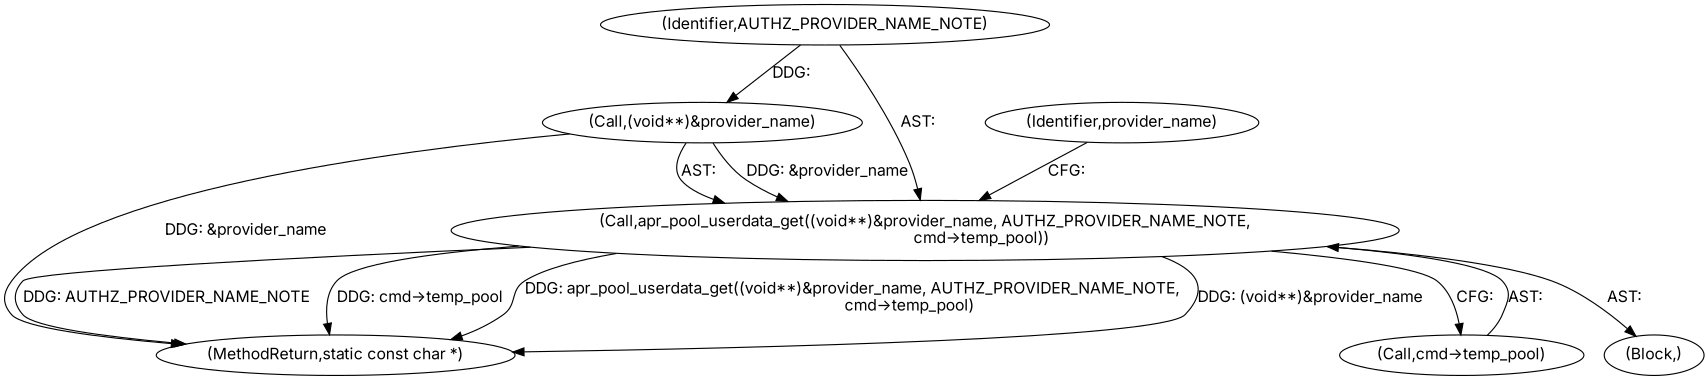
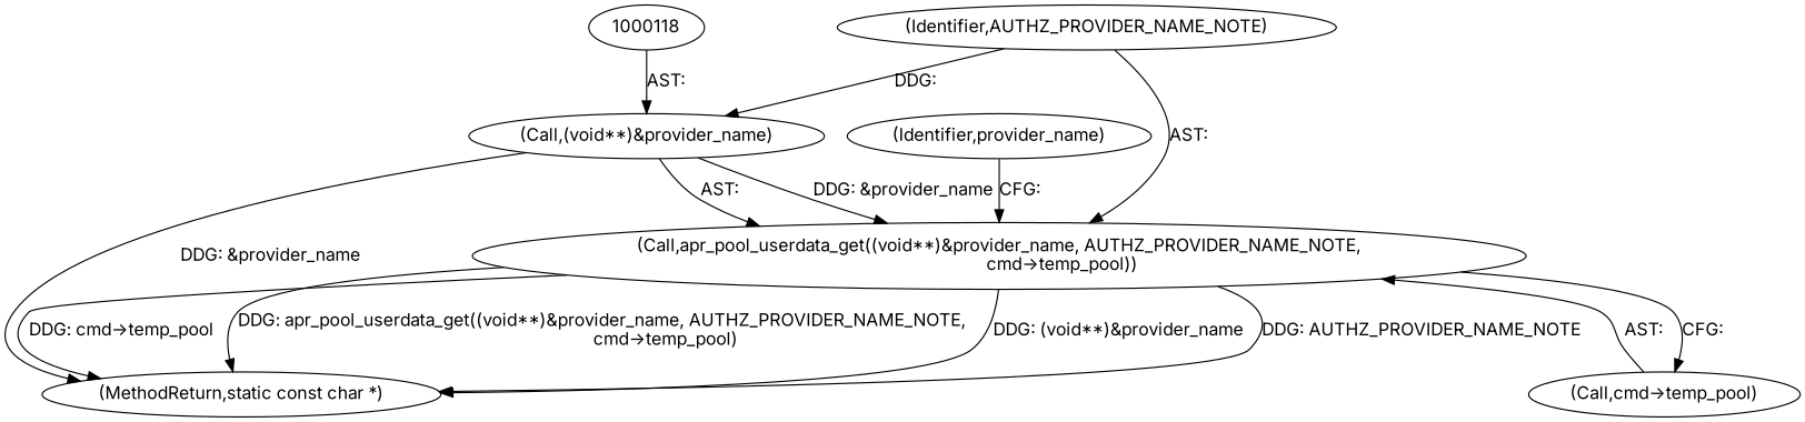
  digraph {
    fontname=Inter
    node [fontname=Inter]
    edge [fontname=Inter]
    n1 [label="(Call,(void**)&provider_name)"]
    n2 [label="(Call,apr_pool_userdata_get((void**)&provider_name, AUTHZ_PROVIDER_NAME_NOTE,\n                           cmd->temp_pool))"]
    n3 [label="(MethodReturn,static const char *)"]
    n4 [label="(Call,cmd->temp_pool)"]
-   n5 [label="(Block,)"]
    n6 [label="(Identifier,AUTHZ_PROVIDER_NAME_NOTE)"]
    n7 [label="(Identifier,provider_name)"]
+   1000118
    n1 -> n2 [label="AST: "]
    n1 -> n2 [label="DDG: &provider_name"]
    n1 -> n3 [label="DDG: &provider_name"]
    n2 -> n3 [label="DDG: (void**)&provider_name"]
    n2 -> n3 [label="DDG: AUTHZ_PROVIDER_NAME_NOTE"]
    n2 -> n3 [label="DDG: cmd->temp_pool"]
    n2 -> n3 [label="DDG: apr_pool_userdata_get((void**)&provider_name, AUTHZ_PROVIDER_NAME_NOTE,\n                           cmd->temp_pool)"]
    n2 -> n4 [label="CFG: "]
-   n2 -> n5 [label="AST: "]
    n4 -> n2 [label="AST: "]
    n6 -> n1 [label="DDG: "]
    n6 -> n2 [label="AST: "]
    n7 -> n2 [label="CFG: "]
+   1000118 -> n1 [label="AST: "]
  }
